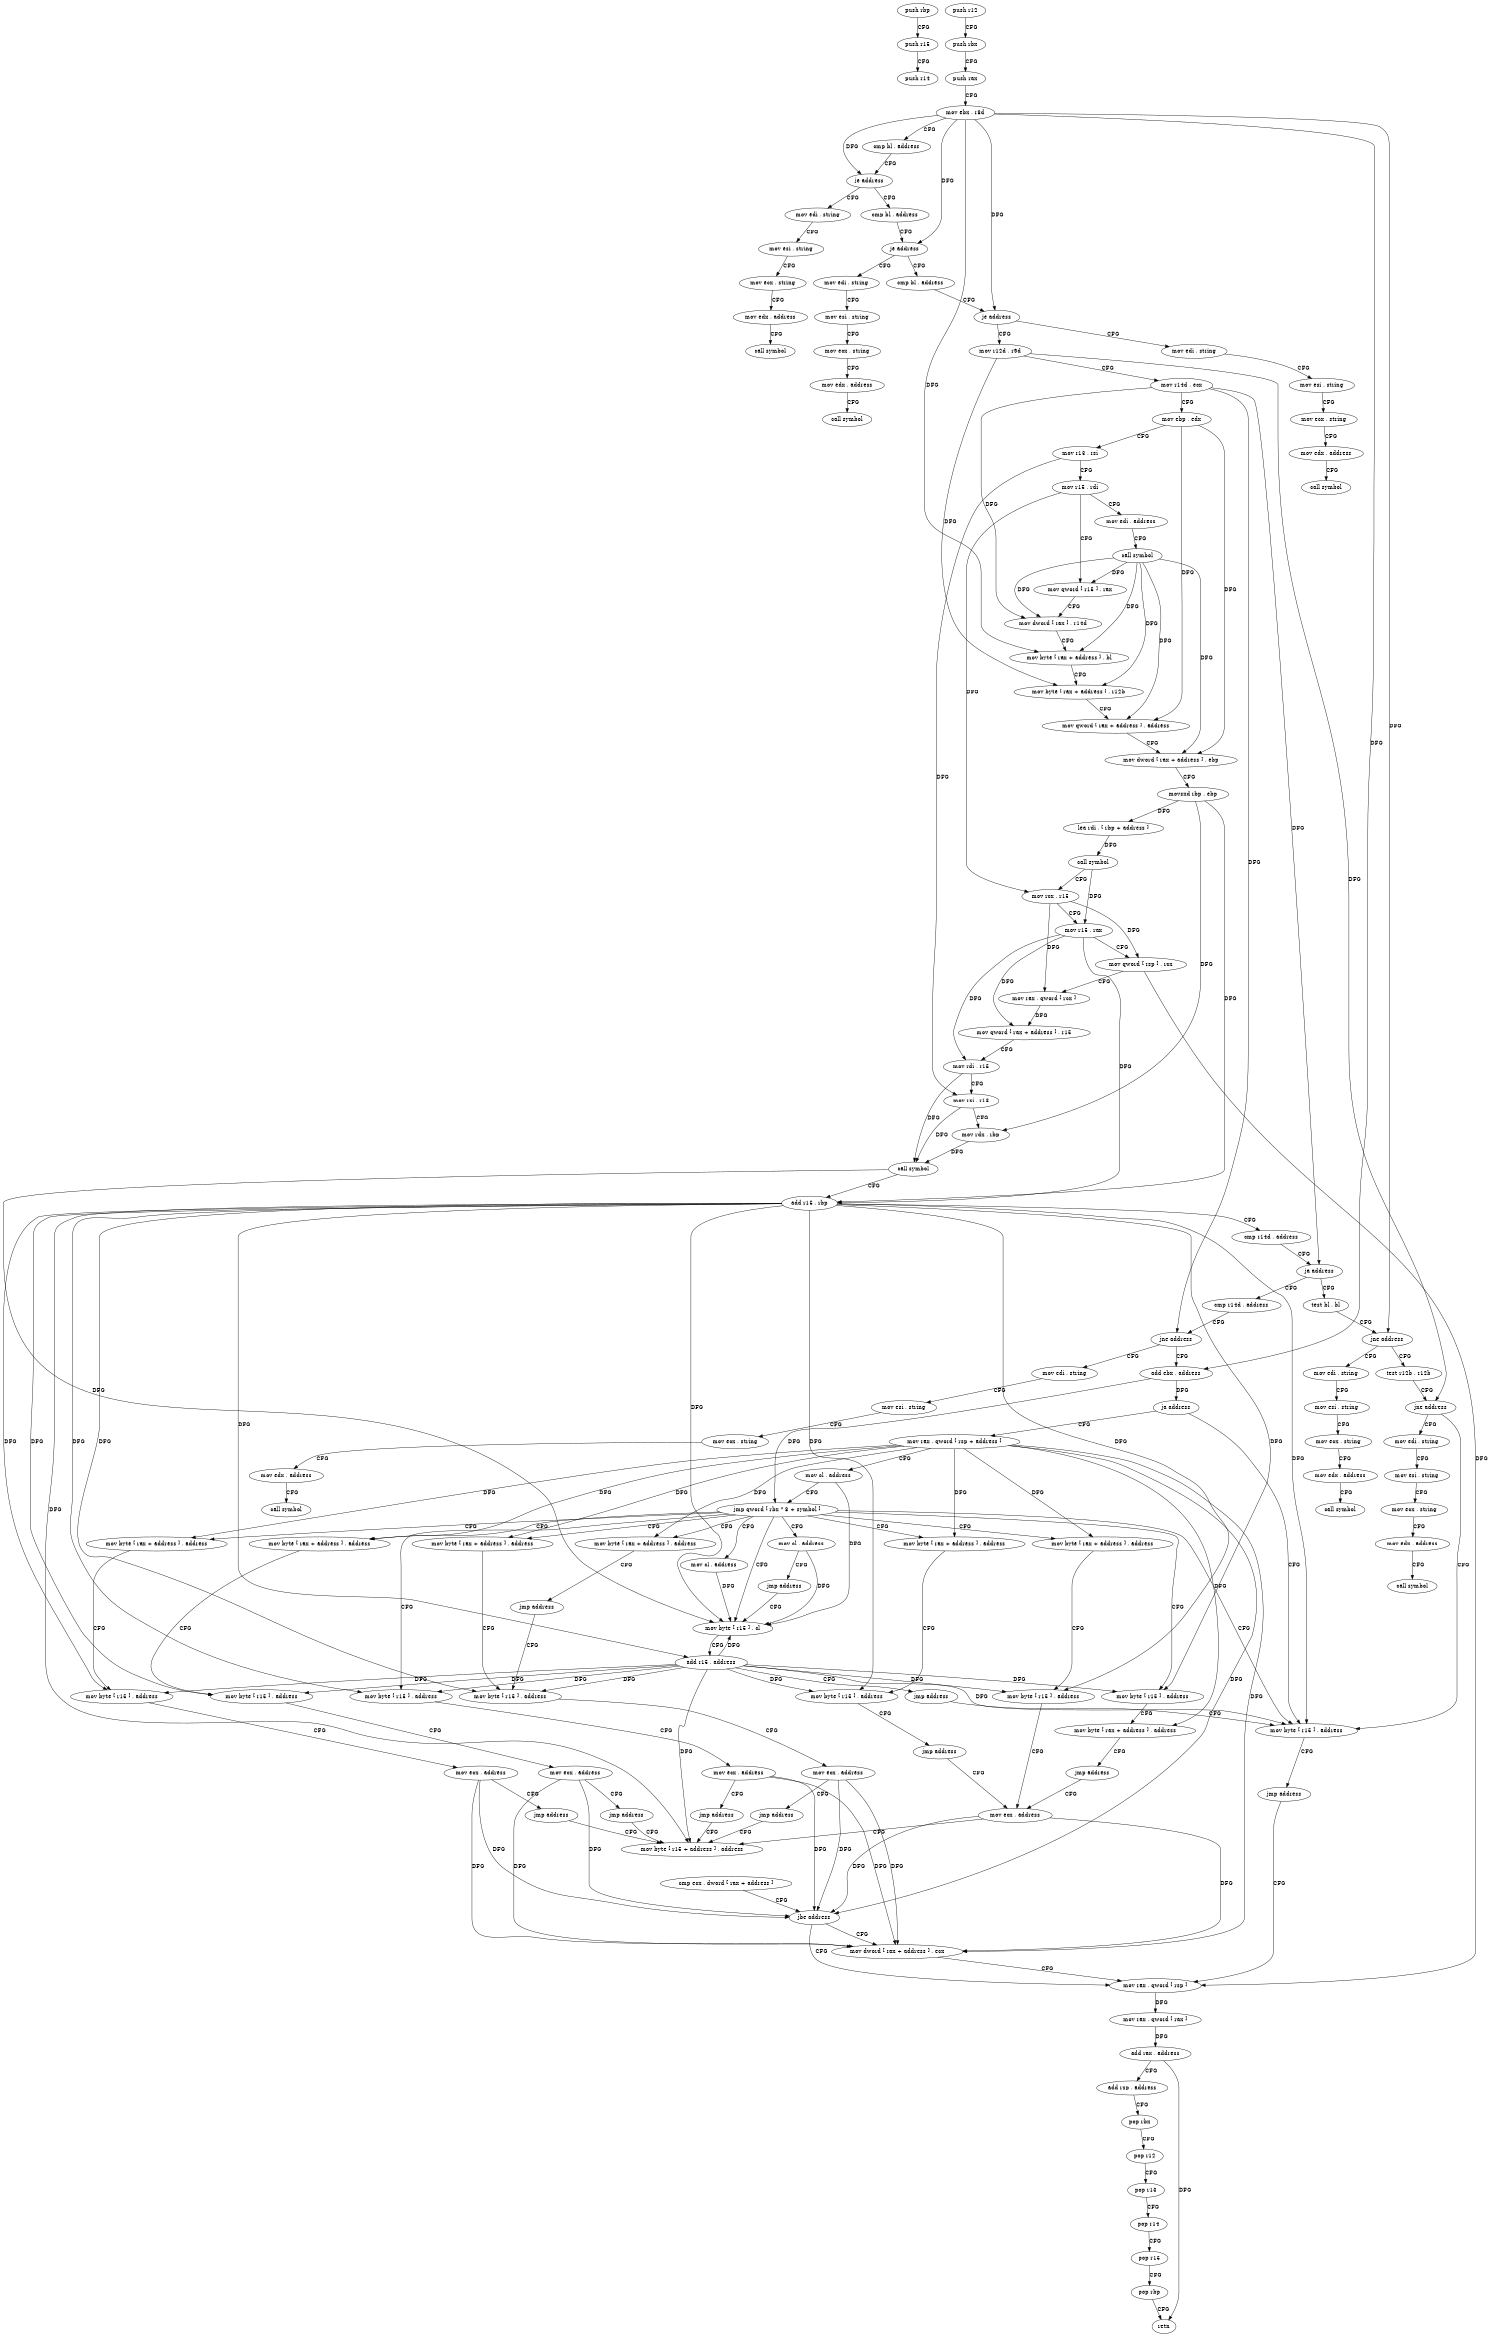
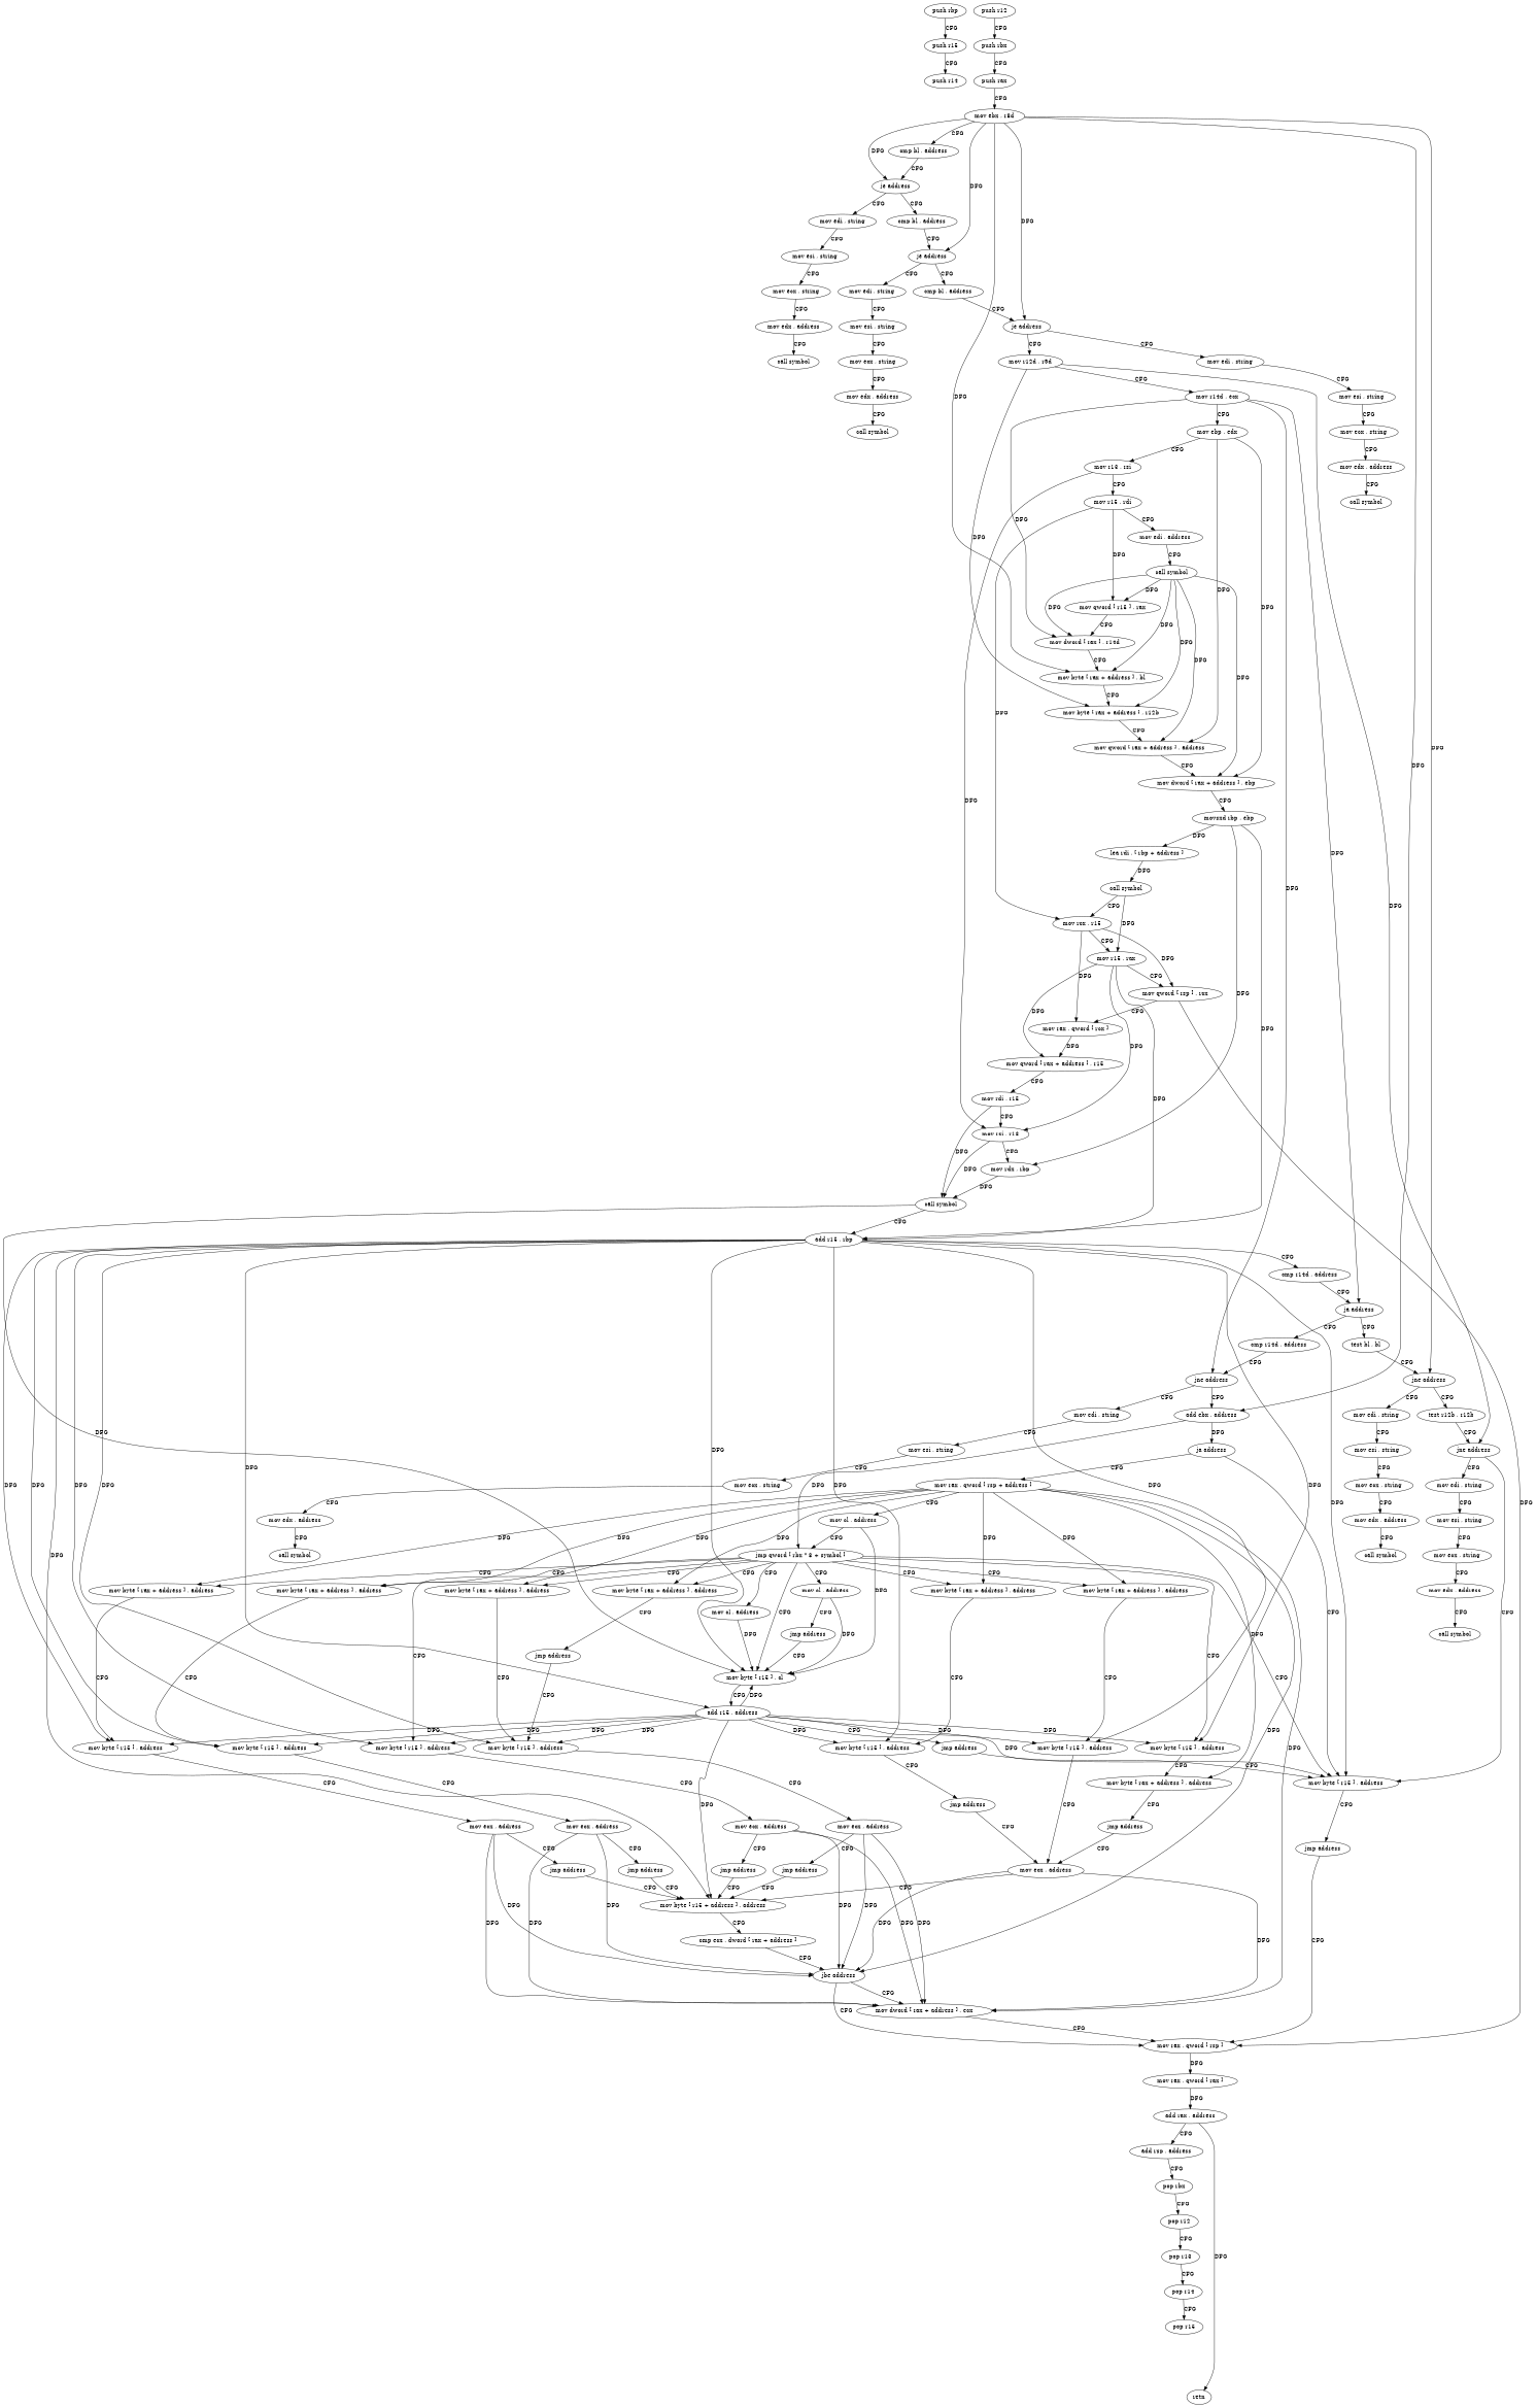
  digraph {
    n1 [label="push rbp"]
    n2 [label="push r15"]
    n3 [label="push r14"]
    n4 [label="push r12"]
    n5 [label="push rbx"]
    n6 [label="push rax"]
    n7 [label="mov ebx , r8d"]
    n8 [label="cmp bl , address"]
    n9 [label="je address"]
    n10 [label="je address"]
    n11 [label="je address"]
    n12 [label="mov byte [ rax + address ] , bl"]
    n13 [label="add ebx , address"]
    n14 [label="jne address"]
    n15 [label="mov edi , string"]
    n16 [label="cmp bl , address"]
    n17 [label="mov edi , string"]
    n18 [label="cmp bl , address"]
    n19 [label="mov edi , string"]
    n20 [label="mov r12d , r9d"]
    n21 [label="mov byte [ rax + address ] , r12b"]
    n22 [label="ja address"]
    n23 [label="jmp qword [ rbx * 8 + symbol ]"]
    n24 [label="mov edi , string"]
    n25 [label="test r12b , r12b"]
    n26 [label="mov esi , string"]
    n27 [label="mov ecx , string"]
    n28 [label="mov edx , address"]
    n29 [label="call symbol"]
    n30 [label="mov esi , string"]
    n31 [label="mov ecx , string"]
    n32 [label="mov edx , address"]
    n33 [label="call symbol"]
    n34 [label="mov esi , string"]
    n35 [label="mov r14d , ecx"]
    n36 [label="jne address"]
    n37 [label="mov ecx , string"]
    n38 [label="mov ebp , edx"]
    n39 [label="mov dword [ rax ] , r14d"]
    n40 [label="ja address"]
    n41 [label="jne address"]
    n42 [label="mov qword [ rax + address ] , address"]
    n43 [label="mov byte [ r15 ] , address"]
    n44 [label="mov edi , string"]
    n45 [label="mov edx , address"]
    n46 [label="call symbol"]
    n47 [label="mov r13 , rsi"]
    n48 [label="mov dword [ rax + address ] , ebp"]
    n49 [label="cmp r14d , address"]
    n50 [label="test bl , bl"]
    n51 [label="mov edi , string"]
    n52 [label="mov r15 , rdi"]
    n53 [label="mov rsi , r13"]
    n54 [label="movsxd rbp , ebp"]
    n55 [label="lea rdi , [ rbp + address ]"]
    n56 [label="mov rdx , rbp"]
    n57 [label="add r15 , rbp"]
    n58 [label="mov edi , address"]
    n59 [label="mov qword [ r15 ] , rax"]
    n60 [label="mov rcx , r15"]
    n61 [label="call symbol"]
    n62 [label="call symbol"]
    n63 [label="mov r15 , rax"]
    n64 [label="mov qword [ rsp ] , rcx"]
    n65 [label="mov rax , qword [ rcx ]"]
    n66 [label="call symbol"]
    n67 [label="mov byte [ r15 ] , cl"]
    n68 [label="cmp r14d , address"]
    n69 [label="mov byte [ r15 ] , address"]
    n70 [label="mov byte [ r15 ] , address"]
    n71 [label="mov byte [ r15 ] , address"]
    n72 [label="add r15 , address"]
    n73 [label="mov byte [ r15 + address ] , address"]
    n74 [label="mov byte [ r15 ] , address"]
    n75 [label="mov byte [ r15 ] , address"]
    n76 [label="mov byte [ r15 ] , address"]
    n77 [label="mov byte [ r15 ] , address"]
    n78 [label="mov qword [ rax + address ] , r15"]
    n79 [label="mov rdi , r15"]
    n80 [label="mov rax , qword [ rsp ]"]
    n81 [label="mov rax , qword [ rax ]"]
    n82 [label="jmp address"]
    n83 [label="mov ecx , address"]
    n84 [label="mov byte [ rax + address ] , address"]
    n85 [label="mov ecx , address"]
    n86 [label="jmp address"]
    n87 [label="cmp ecx , dword [ rax + address ]"]
    n88 [label="mov ecx , address"]
    n89 [label="mov ecx , address"]
    n90 [label="jmp address"]
    n91 [label="mov ecx , address"]
    n92 [label="mov esi , string"]
    n93 [label="mov ecx , string"]
    n94 [label="mov rax , qword [ rsp + address ]"]
    n95 [label="mov byte [ rax + address ] , address"]
    n96 [label="mov byte [ rax + address ] , address"]
    n97 [label="mov byte [ rax + address ] , address"]
    n98 [label="mov byte [ rax + address ] , address"]
    n99 [label="mov byte [ rax + address ] , address"]
    n100 [label="mov byte [ rax + address ] , address"]
    n101 [label="mov cl , address"]
    n102 [label="mov cl , address"]
    n103 [label="mov esi , string"]
    n104 [label="mov ecx , string"]
    n105 [label="mov edx , address"]
    n106 [label="call symbol"]
    n107 [label="mov cl , address"]
    n108 [label="mov dword [ rax + address ] , ecx"]
    n109 [label="jbe address"]
    n110 [label="jmp address"]
    n111 [label="jmp address"]
    n112 [label="mov edx , address"]
    n113 [label="call symbol"]
    n114 [label="mov esi , string"]
    n115 [label="mov ecx , string"]
    n116 [label="add rax , address"]
    n117 [label="jmp address"]
    n118 [label="jmp address"]
    n119 [label="mov edx , address"]
    n120 [label="call symbol"]
    n121 [label="add rsp , address"]
    n122 [label=retn]
    n123 [label="pop rbx"]
    n124 [label="pop r12"]
    n125 [label="pop r13"]
    n126 [label="pop r14"]
    n127 [label="pop r15"]
-   n128 [label="pop rbp"]
    n129 [label="jmp address"]
    n130 [label="jmp address"]
    n131 [label="jmp address"]
    n1 -> n2 [label=CFG]
    n2 -> n3 [label=CFG]
    n4 -> n5 [label=CFG]
    n5 -> n6 [label=CFG]
    n6 -> n7 [label=CFG]
    n7 -> n8 [label=CFG]
    n7 -> n9 [label=DFG]
    n7 -> n10 [label=DFG]
    n7 -> n11 [label=DFG]
    n7 -> n12 [label=DFG]
    n7 -> n13 [label=DFG]
    n7 -> n14 [label=DFG]
    n8 -> n9 [label=CFG]
    n9 -> n15 [label=CFG]
    n9 -> n16 [label=CFG]
    n10 -> n17 [label=CFG]
    n10 -> n18 [label=CFG]
    n11 -> n19 [label=CFG]
    n11 -> n20 [label=CFG]
    n12 -> n21 [label=CFG]
    n13 -> n22 [label=DFG]
    n13 -> n23 [label=DFG]
    n14 -> n24 [label=CFG]
    n14 -> n25 [label=CFG]
    n15 -> n26 [label=CFG]
    n16 -> n10 [label=CFG]
    n17 -> n30 [label=CFG]
    n18 -> n11 [label=CFG]
    n19 -> n34 [label=CFG]
    n20 -> n21 [label=DFG]
    n20 -> n35 [label=CFG]
    n20 -> n36 [label=DFG]
    n21 -> n42 [label=CFG]
    n22 -> n43 [label=CFG]
    n22 -> n94 [label=CFG]
    n23 -> n43 [label=CFG]
    n23 -> n67 [label=CFG]
    n23 -> n69 [label=CFG]
    n23 -> n70 [label=CFG]
    n23 -> n95 [label=CFG]
    n23 -> n96 [label=CFG]
    n23 -> n97 [label=CFG]
    n23 -> n98 [label=CFG]
    n23 -> n99 [label=CFG]
    n23 -> n100 [label=CFG]
    n23 -> n101 [label=CFG]
    n23 -> n102 [label=CFG]
    n24 -> n103 [label=CFG]
    n25 -> n36 [label=CFG]
    n26 -> n27 [label=CFG]
    n27 -> n28 [label=CFG]
    n28 -> n29 [label=CFG]
    n30 -> n31 [label=CFG]
    n31 -> n32 [label=CFG]
    n32 -> n33 [label=CFG]
    n34 -> n37 [label=CFG]
    n35 -> n38 [label=CFG]
    n35 -> n39 [label=DFG]
    n35 -> n40 [label=DFG]
    n35 -> n41 [label=DFG]
    n36 -> n43 [label=CFG]
    n36 -> n44 [label=CFG]
    n37 -> n45 [label=CFG]
    n38 -> n42 [label=DFG]
    n38 -> n47 [label=CFG]
    n38 -> n48 [label=DFG]
    n39 -> n12 [label=CFG]
    n40 -> n49 [label=CFG]
    n40 -> n50 [label=CFG]
    n41 -> n13 [label=CFG]
    n41 -> n51 [label=CFG]
    n42 -> n48 [label=CFG]
    n43 -> n82 [label=CFG]
    n44 -> n114 [label=CFG]
    n45 -> n46 [label=CFG]
    n47 -> n52 [label=CFG]
    n47 -> n53 [label=DFG]
    n48 -> n54 [label=CFG]
    n49 -> n41 [label=CFG]
    n50 -> n14 [label=CFG]
    n51 -> n92 [label=CFG]
    n52 -> n58 [label=CFG]
-   n52 -> n59 [label=CFG]
+   n52 -> n59 [label=DFG]
    n52 -> n60 [label=DFG]
    n53 -> n56 [label=CFG]
    n53 -> n61 [label=DFG]
    n54 -> n55 [label=DFG]
    n54 -> n56 [label=DFG]
    n54 -> n57 [label=DFG]
    n55 -> n66 [label=DFG]
    n56 -> n61 [label=DFG]
    n57 -> n43 [label=DFG]
    n57 -> n67 [label=DFG]
    n57 -> n68 [label=CFG]
    n57 -> n69 [label=DFG]
    n57 -> n70 [label=DFG]
    n57 -> n71 [label=DFG]
    n57 -> n72 [label=DFG]
    n57 -> n73 [label=DFG]
    n57 -> n74 [label=DFG]
    n57 -> n75 [label=DFG]
    n57 -> n76 [label=DFG]
    n57 -> n77 [label=DFG]
    n58 -> n62 [label=CFG]
    n59 -> n39 [label=CFG]
    n60 -> n63 [label=CFG]
    n60 -> n64 [label=DFG]
    n60 -> n65 [label=DFG]
    n61 -> n57 [label=CFG]
    n61 -> n67 [label=DFG]
    n62 -> n12 [label=DFG]
    n62 -> n21 [label=DFG]
    n62 -> n39 [label=DFG]
    n62 -> n42 [label=DFG]
    n62 -> n48 [label=DFG]
    n62 -> n59 [label=DFG]
    n63 -> n57 [label=DFG]
    n63 -> n64 [label=CFG]
    n63 -> n78 [label=DFG]
-   n63 -> n79 [label=DFG]
+   n63 -> n53 [label=DFG]
    n64 -> n65 [label=CFG]
    n64 -> n80 [label=DFG]
    n65 -> n78 [label=DFG]
    n66 -> n60 [label=CFG]
    n66 -> n63 [label=DFG]
    n67 -> n72 [label=CFG]
    n68 -> n40 [label=CFG]
    n69 -> n83 [label=CFG]
    n70 -> n84 [label=CFG]
    n71 -> n85 [label=CFG]
    n72 -> n43 [label=DFG]
    n72 -> n67 [label=DFG]
    n72 -> n69 [label=DFG]
    n72 -> n70 [label=DFG]
    n72 -> n71 [label=DFG]
    n72 -> n73 [label=DFG]
    n72 -> n74 [label=DFG]
    n72 -> n75 [label=DFG]
    n72 -> n76 [label=DFG]
    n72 -> n77 [label=DFG]
    n72 -> n86 [label=CFG]
+   n73 -> n87 [label=CFG]
    n74 -> n88 [label=CFG]
    n75 -> n89 [label=CFG]
    n76 -> n90 [label=CFG]
    n77 -> n91 [label=CFG]
    n78 -> n79 [label=CFG]
    n79 -> n53 [label=CFG]
    n79 -> n61 [label=DFG]
    n80 -> n81 [label=DFG]
    n81 -> n116 [label=DFG]
    n82 -> n80 [label=CFG]
    n83 -> n108 [label=DFG]
    n83 -> n109 [label=DFG]
    n83 -> n118 [label=CFG]
    n84 -> n111 [label=CFG]
    n85 -> n73 [label=CFG]
    n85 -> n108 [label=DFG]
    n85 -> n109 [label=DFG]
    n86 -> n43 [label=CFG]
    n87 -> n109 [label=CFG]
    n88 -> n108 [label=DFG]
    n88 -> n109 [label=DFG]
    n88 -> n129 [label=CFG]
    n89 -> n108 [label=DFG]
    n89 -> n109 [label=DFG]
    n89 -> n130 [label=CFG]
    n90 -> n85 [label=CFG]
    n91 -> n108 [label=DFG]
    n91 -> n109 [label=DFG]
    n91 -> n131 [label=CFG]
    n92 -> n93 [label=CFG]
    n93 -> n105 [label=CFG]
    n94 -> n84 [label=DFG]
    n94 -> n95 [label=DFG]
    n94 -> n96 [label=DFG]
    n94 -> n97 [label=DFG]
    n94 -> n98 [label=DFG]
    n94 -> n99 [label=DFG]
    n94 -> n100 [label=DFG]
    n94 -> n107 [label=CFG]
    n94 -> n108 [label=DFG]
    n94 -> n109 [label=DFG]
    n95 -> n71 [label=CFG]
    n96 -> n110 [label=CFG]
    n97 -> n75 [label=CFG]
    n98 -> n76 [label=CFG]
    n99 -> n77 [label=CFG]
    n100 -> n74 [label=CFG]
    n101 -> n67 [label=DFG]
    n102 -> n67 [label=DFG]
    n102 -> n117 [label=CFG]
    n103 -> n104 [label=CFG]
    n104 -> n112 [label=CFG]
    n105 -> n106 [label=CFG]
    n107 -> n23 [label=CFG]
    n107 -> n67 [label=DFG]
    n108 -> n80 [label=CFG]
    n109 -> n80 [label=CFG]
    n109 -> n108 [label=CFG]
    n110 -> n74 [label=CFG]
    n111 -> n85 [label=CFG]
    n112 -> n113 [label=CFG]
    n114 -> n115 [label=CFG]
    n115 -> n119 [label=CFG]
    n116 -> n121 [label=CFG]
    n116 -> n122 [label=DFG]
    n117 -> n67 [label=CFG]
    n118 -> n73 [label=CFG]
    n119 -> n120 [label=CFG]
    n121 -> n123 [label=CFG]
    n123 -> n124 [label=CFG]
    n124 -> n125 [label=CFG]
    n125 -> n126 [label=CFG]
    n126 -> n127 [label=CFG]
-   n127 -> n128 [label=CFG]
-   n128 -> n122 [label=CFG]
    n129 -> n73 [label=CFG]
    n130 -> n73 [label=CFG]
    n131 -> n73 [label=CFG]
  }
